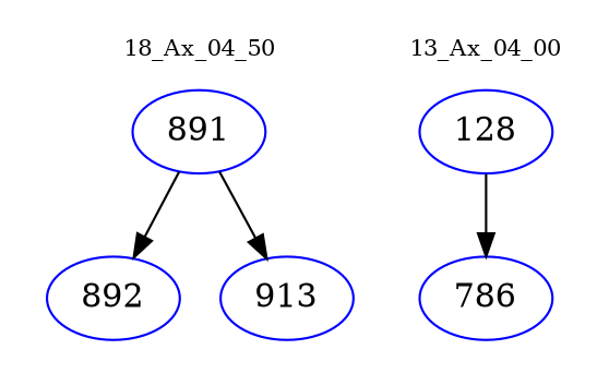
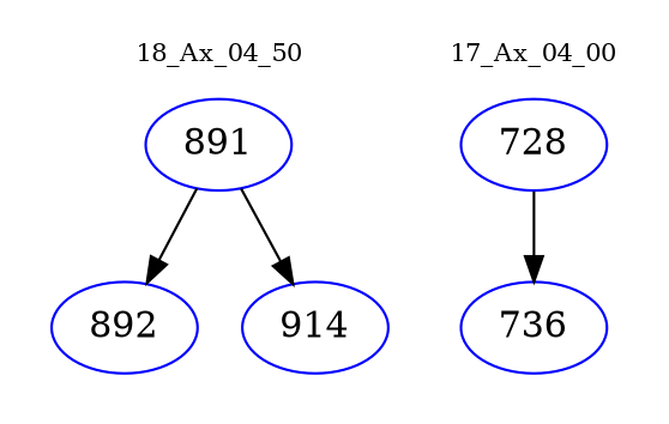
  digraph {
    node [color=blue]
    edge [color=black]
    n1 [label=891]
    n2 [label=892]
-   n3 [label=913]
-   n4 [label=128]
-   n5 [label=786]
+   n3 [label=914]
+   n4 [label=728]
+   n5 [label=736]
    subgraph cluster_1 {
      color=white
      fontsize=10
      label="18_Ax_04_50"
      n1
      n2
      n3
    }
    subgraph cluster_2 {
      color=white
      fontsize=10
-     label="13_Ax_04_00"
+     label="17_Ax_04_00"
      n4
      n5
    }
    n1 -> n2
    n1 -> n3
    n4 -> n5
  }
